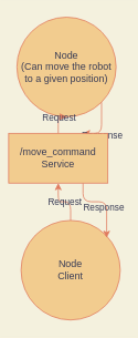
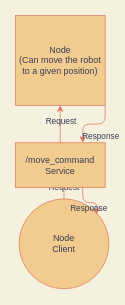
  <mxCell id="0" />
  <mxCell id="1" parent="0" />
  <mxCell id="2" style="edgeStyle=orthogonalEdgeStyle;curved=0;rounded=1;sketch=0;orthogonalLoop=1;jettySize=auto;html=1;exitX=1;exitY=1;exitDx=0;exitDy=0;entryX=0.75;entryY=0;entryDx=0;entryDy=0;labelBackgroundColor=none;strokeColor=#E07A5F;fillColor=#F2CC8F;fontColor=#393C56;" edge="1" parent="1" source="4" target="11"><mxGeometry relative="1" as="geometry" /></mxCell>
  <mxCell id="3" value="Response" style="edgeLabel;html=1;align=center;verticalAlign=middle;resizable=0;points=[];fontColor=#393C56;labelBackgroundColor=none;" vertex="1" connectable="0" parent="2"><mxGeometry x="-0.21" relative="1" as="geometry"><mxPoint y="15.91" as="offset" /></mxGeometry></mxCell>
- <mxCell id="4" value="Node&lt;br&gt;(Can move the robot to a given position)" style="ellipse;whiteSpace=wrap;html=1;fillColor=#F2CC8F;strokeColor=#E07A5F;fontColor=#393C56;" vertex="1" parent="1"><mxGeometry x="20" y="20" width="120" height="120" as="geometry" /></mxCell>
+ <mxCell id="4" value="Node&lt;br&gt;(Can move the robot to a given position)" style="whiteSpace=wrap;html=1;fillColor=#F2CC8F;strokeColor=#E07A5F;fontColor=#393C56;rounded=0;" vertex="1" parent="1"><mxGeometry x="20" y="20" width="120" height="120" as="geometry" /></mxCell>
  <mxCell id="5" value="Request" style="edgeStyle=orthogonalEdgeStyle;curved=0;rounded=1;sketch=0;orthogonalLoop=1;jettySize=auto;html=1;exitX=0.5;exitY=0;exitDx=0;exitDy=0;strokeColor=#E07A5F;fillColor=#F2CC8F;fontColor=#393C56;labelBackgroundColor=none;" edge="1" parent="1" source="6" target="11"><mxGeometry relative="1" as="geometry" /></mxCell>
  <mxCell id="6" value="Node&lt;br&gt;Client" style="ellipse;whiteSpace=wrap;html=1;aspect=fixed;fillColor=#F2CC8F;strokeColor=#E07A5F;fontColor=#393C56;" vertex="1" parent="1"><mxGeometry x="25" y="265" width="120" height="120" as="geometry" /></mxCell>
  <mxCell id="7" style="edgeStyle=orthogonalEdgeStyle;curved=0;rounded=1;sketch=0;orthogonalLoop=1;jettySize=auto;html=1;entryX=0.5;entryY=1;entryDx=0;entryDy=0;labelBackgroundColor=none;strokeColor=#E07A5F;fillColor=#F2CC8F;fontColor=#393C56;" edge="1" parent="1" source="11" target="4"><mxGeometry relative="1" as="geometry" /></mxCell>
  <mxCell id="8" value="Request" style="edgeLabel;html=1;align=center;verticalAlign=middle;resizable=0;points=[];fontColor=#393C56;labelBackgroundColor=none;" vertex="1" connectable="0" parent="7"><mxGeometry x="0.136" y="-1" relative="1" as="geometry"><mxPoint x="-1" y="-1.67" as="offset" /></mxGeometry></mxCell>
  <mxCell id="9" style="edgeStyle=orthogonalEdgeStyle;curved=0;rounded=1;sketch=0;orthogonalLoop=1;jettySize=auto;html=1;exitX=0.75;exitY=1;exitDx=0;exitDy=0;entryX=0.863;entryY=0.175;entryDx=0;entryDy=0;entryPerimeter=0;labelBackgroundColor=none;strokeColor=#E07A5F;fillColor=#F2CC8F;fontColor=#393C56;" edge="1" parent="1" source="11" target="6"><mxGeometry relative="1" as="geometry" /></mxCell>
  <mxCell id="10" value="Response" style="edgeLabel;html=1;align=center;verticalAlign=middle;resizable=0;points=[];fontColor=#393C56;labelBackgroundColor=none;" vertex="1" connectable="0" parent="9"><mxGeometry x="0.001" relative="1" as="geometry"><mxPoint y="6.27" as="offset" /></mxGeometry></mxCell>
- <mxCell id="11" value="/move_command&lt;br&gt;Service" style="whiteSpace=wrap;html=1;fillColor=#F2CC8F;strokeColor=#E07A5F;fontColor=#393C56;" vertex="1" parent="1"><mxGeometry x="10" y="160" width="120" height="60" as="geometry" /></mxCell>
+ <mxCell id="11" value="/move_command&lt;br&gt;Service" style="whiteSpace=wrap;html=1;fillColor=#F2CC8F;strokeColor=#E07A5F;fontColor=#393C56;" vertex="1" parent="1"><mxGeometry x="20" y="190" width="120" height="60" as="geometry" /></mxCell>
